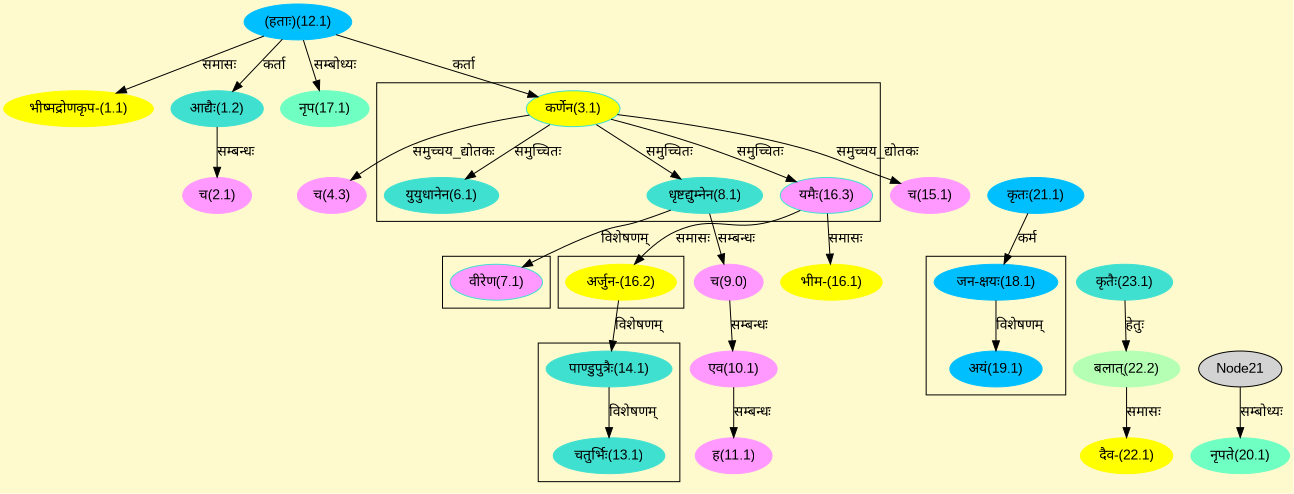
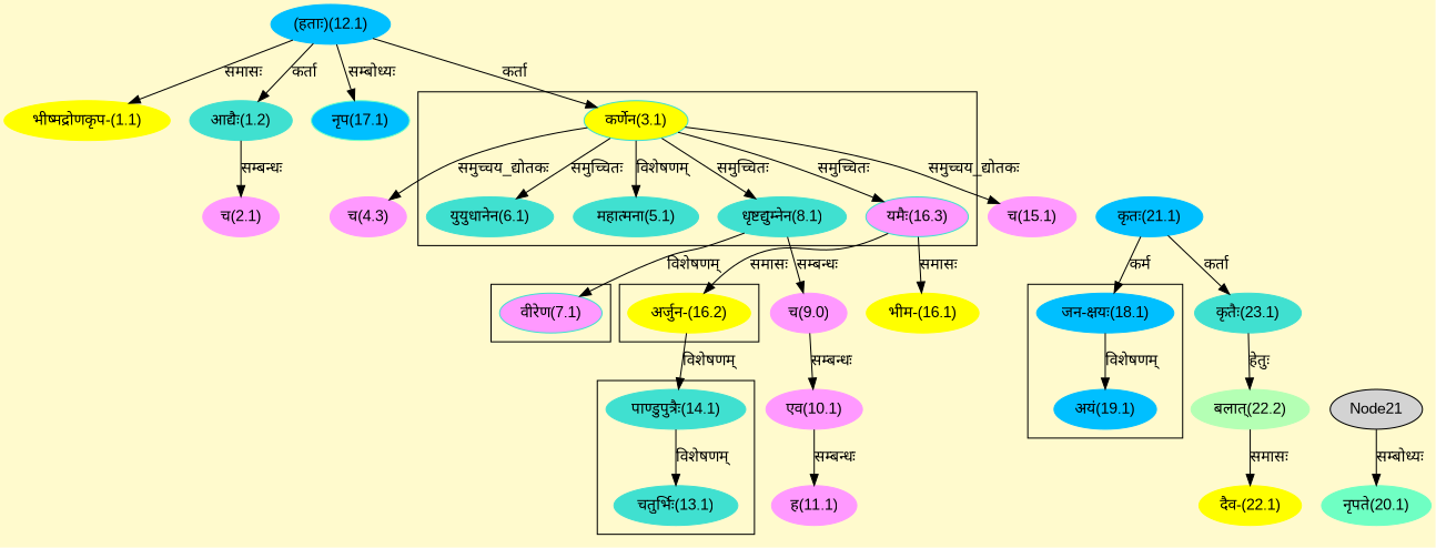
  digraph {
    bgcolor=lemonchiffon1
    compound=true
    fontname="Liberation Sans"
    rankdir=BT
    node [color="#40E0D0" fontname="Liberation Sans" style=filled]
    edge [dir=back fontname="Liberation Sans"]
+   n1 [label="महात्मना(5.1)"]
    n2 [fillcolor="#FFFF00" label="कर्णेन(3.1)"]
    n3 [label="युयुधानेन(6.1)"]
    n4 [label="धृष्टद्युम्नेन(8.1)"]
    n5 [fillcolor="#FF99FF" label="यमैः(16.3)"]
    n6 [fillcolor="#FF99FF" label="वीरेण(7.1)"]
    n7 [label="चतुर्भिः(13.1)"]
    n8 [label="पाण्डुपुत्रैः(14.1)"]
    n9 [color="#FFFF00" label="अर्जुन-(16.2)"]
    n10 [color="#00BFFF" label="अयं(19.1)"]
    n11 [color="#00BFFF" label="जन-क्षयः(18.1)"]
    n12 [color="#00BFFF" label="(हताः)(12.1)"]
    n13 [color="#00BFFF" label="कृतः(21.1)"]
    n14 [color="#FFFF00" label="भीष्मद्रोणकृप-(1.1)"]
    n15 [label="आद्यैः(1.2)"]
    n16 [color="#FF99FF" label="च(2.1)"]
    n17 [color="#FF99FF" label="च(4.3)"]
    n18 [color="#FF99FF" label="च(9.0)"]
    n19 [color="#FF99FF" label="एव(10.1)"]
    n20 [color="#FF99FF" label="ह(11.1)"]
    n21 [color="#FF99FF" label="च(15.1)"]
    n22 [color="#FFFF00" label="भीम-(16.1)"]
-   n23 [color="#6FFFC3" label="नृप(17.1)"]
+   n23 [color="#6FFFC3" label="नृप(17.1)" fillcolor="#00BFFF"]
    n24 [color="#6FFFC3" label="नृपते(20.1)"]
    Node21 [color=""]
    n26 [color="#FFFF00" label="दैव-(22.1)"]
    n27 [color="#B4FFB4" label="बलात्(22.2)"]
    n28 [label="कृतैः(23.1)"]
    subgraph cluster_1 {
+     n1
      n2
      n3
      n4
      n5
    }
    subgraph cluster_2 {
      n6
    }
    subgraph cluster_3 {
      n7
      n8
    }
    subgraph cluster_4 {
      n9
    }
    subgraph cluster_5 {
      n10
      n11
    }
+   n1 -> n2 [label="विशेषणम्"]
    n2 -> n12 [label="कर्ता"]
    n3 -> n2 [label="समुच्चितः"]
    n4 -> n2 [label="समुच्चितः"]
    n5 -> n2 [label="समुच्चितः"]
    n6 -> n4 [label="विशेषणम्"]
    n7 -> n8 [label="विशेषणम्"]
    n8 -> n9 [label="विशेषणम्"]
    n9 -> n5 [label="समासः"]
    n10 -> n11 [label="विशेषणम्"]
    n11 -> n13 [label="कर्म"]
    n14 -> n12 [label="समासः"]
    n15 -> n12 [label="कर्ता"]
    n16 -> n15 [label="सम्बन्धः"]
    n17 -> n2 [label="समुच्चय_द्योतकः"]
    n18 -> n4 [label="सम्बन्धः"]
    n19 -> n18 [label="सम्बन्धः"]
    n20 -> n19 [label="सम्बन्धः"]
    n21 -> n2 [label="समुच्चय_द्योतकः"]
    n22 -> n5 [label="समासः"]
    n23 -> n12 [label="सम्बोध्यः"]
    n24 -> Node21 [label="सम्बोध्यः"]
    n26 -> n27 [label="समासः"]
    n27 -> n28 [label="हेतुः"]
+   n28 -> n13 [label="कर्ता"]
  }
